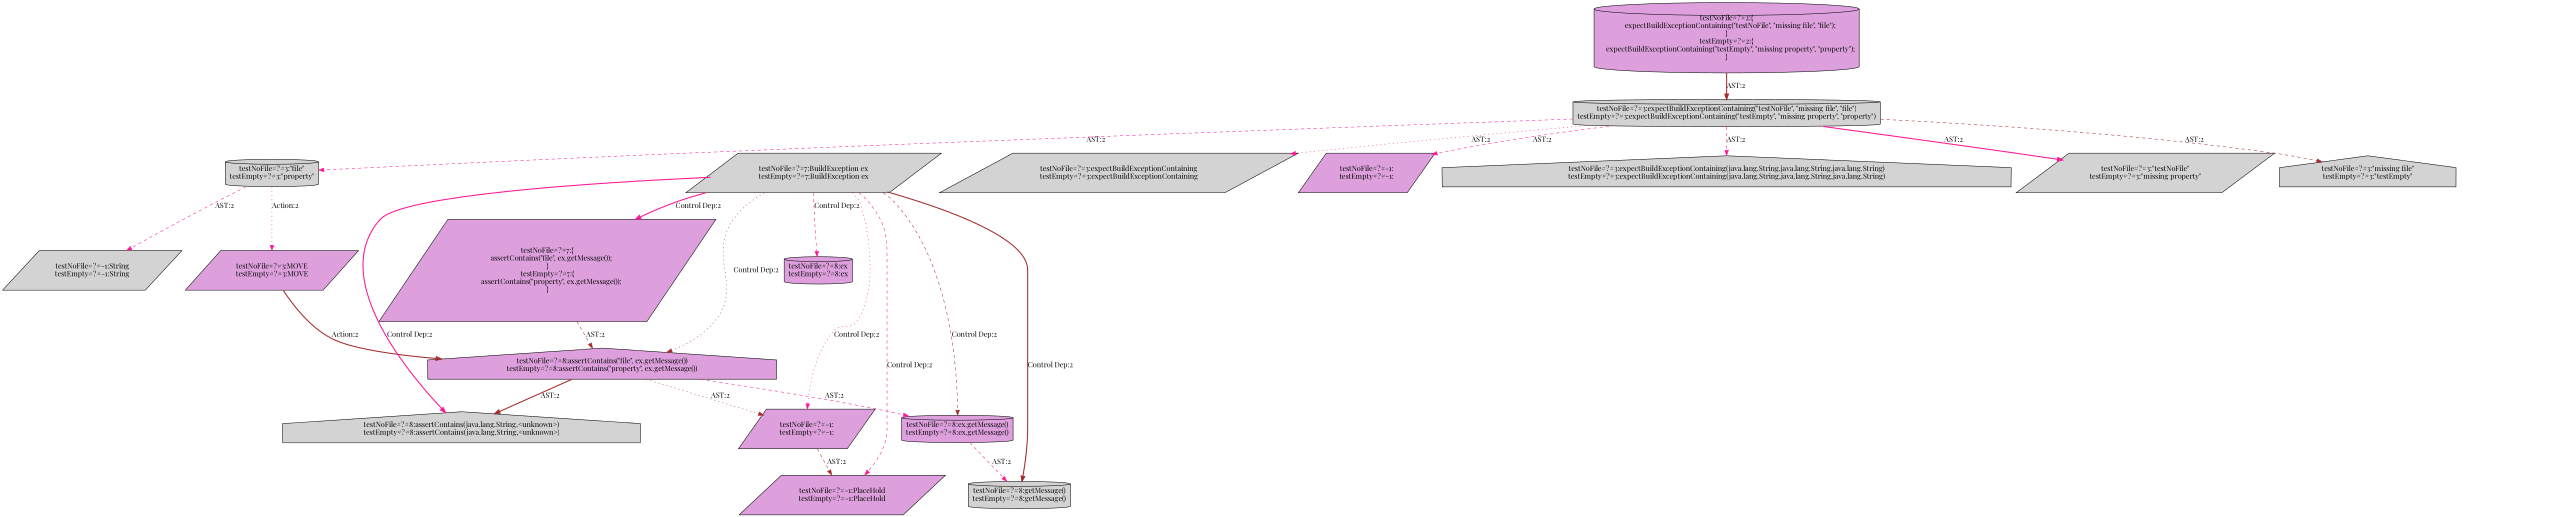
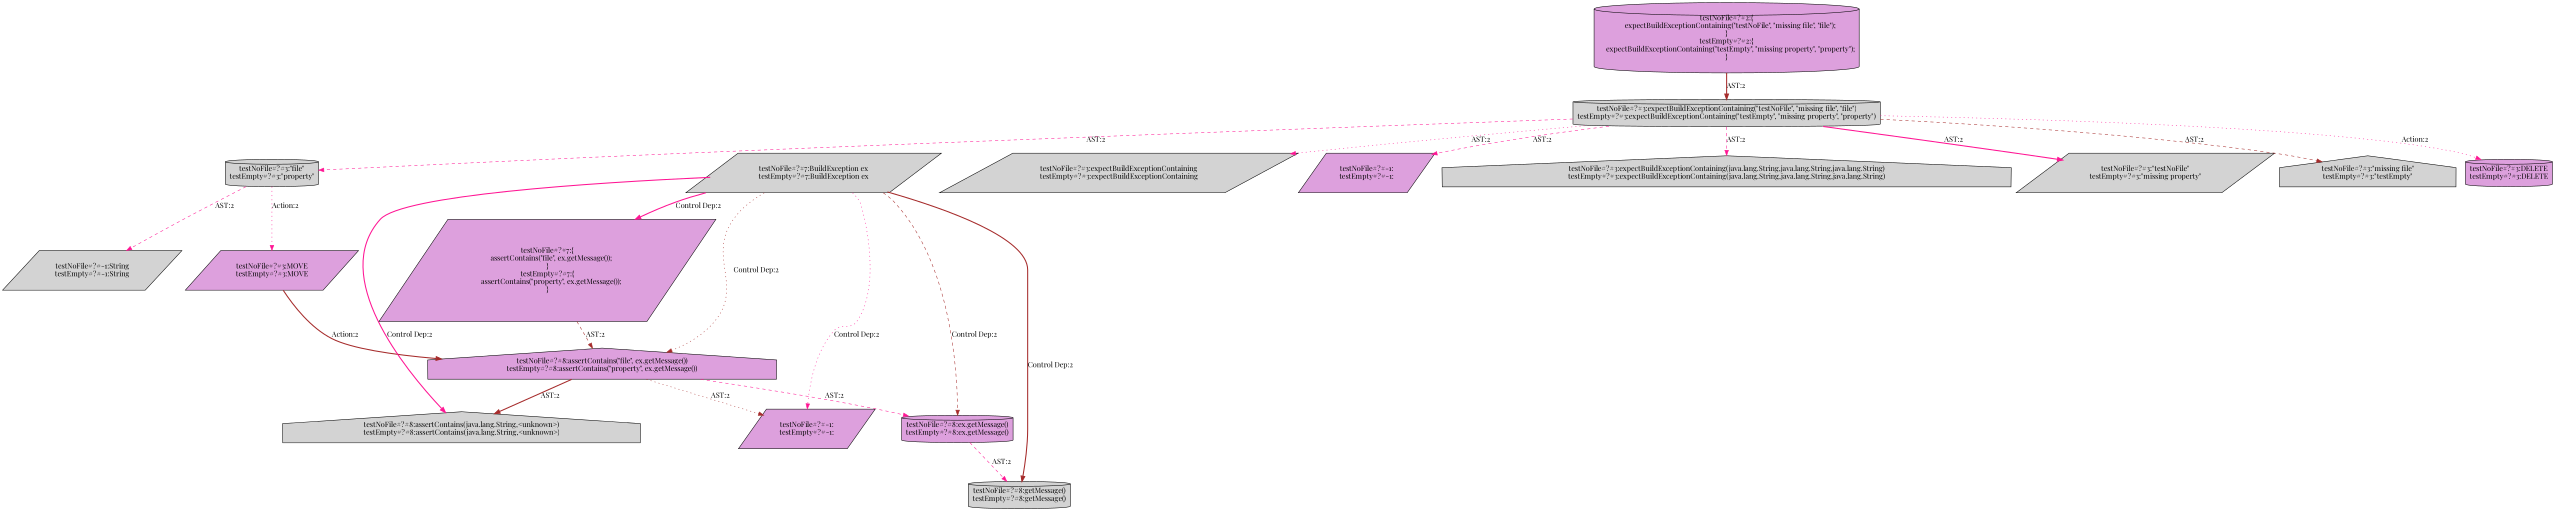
  digraph {
    fontname="Playfair Display"
    node [fillcolor=plum fontname="Playfair Display" shape=parallelogram style=filled]
    edge [color=deeppink fontname="Playfair Display" style=dashed]
    n1 [label="testNoFile#?#3:MOVE\ntestEmpty#?#3:MOVE"]
    n2 [label="testNoFile#?#8:assertContains(\"file\", ex.getMessage())\ntestEmpty#?#8:assertContains(\"property\", ex.getMessage())" shape=house]
    n3 [fillcolor=lightgrey label="testNoFile#?#8:assertContains(java.lang.String,<unknown>)\ntestEmpty#?#8:assertContains(java.lang.String,<unknown>)" shape=house]
    n4 [label="testNoFile#?#-1:\ntestEmpty#?#-1:"]
    n5 [label="testNoFile#?#8:ex.getMessage()\ntestEmpty#?#8:ex.getMessage()" shape=cylinder]
    n6 [fillcolor=lightgrey label="testNoFile#?#3:\"file\"\ntestEmpty#?#3:\"property\"" shape=cylinder]
    n7 [fillcolor=lightgrey label="testNoFile#?#-1:String\ntestEmpty#?#-1:String"]
    n8 [fillcolor=lightgrey label="testNoFile#?#3:expectBuildExceptionContaining(\"testNoFile\", \"missing file\", \"file\")\ntestEmpty#?#3:expectBuildExceptionContaining(\"testEmpty\", \"missing property\", \"property\")" shape=cylinder]
    n9 [fillcolor=lightgrey label="testNoFile#?#3:expectBuildExceptionContaining\ntestEmpty#?#3:expectBuildExceptionContaining"]
    n10 [label="testNoFile#?#-1:\ntestEmpty#?#-1:"]
    n11 [fillcolor=lightgrey label="testNoFile#?#3:expectBuildExceptionContaining(java.lang.String,java.lang.String,java.lang.String)\ntestEmpty#?#3:expectBuildExceptionContaining(java.lang.String,java.lang.String,java.lang.String)" shape=house]
    n12 [fillcolor=lightgrey label="testNoFile#?#3:\"testNoFile\"\ntestEmpty#?#3:\"missing property\""]
    n13 [fillcolor=lightgrey label="testNoFile#?#3:\"missing file\"\ntestEmpty#?#3:\"testEmpty\"" shape=house]
+   n14 [label="testNoFile#?#3:DELETE\ntestEmpty#?#3:DELETE" shape=cylinder]
    n15 [label="testNoFile#?#2:\{\n    expectBuildExceptionContaining(\"testNoFile\", \"missing file\", \"file\");\n\}\ntestEmpty#?#2:\{\n    expectBuildExceptionContaining(\"testEmpty\", \"missing property\", \"property\");\n\}" shape=cylinder]
-   n16 [label="testNoFile#?#-1:PlaceHold\ntestEmpty#?#-1:PlaceHold"]
    n17 [fillcolor=lightgrey label="testNoFile#?#8:getMessage()\ntestEmpty#?#8:getMessage()" shape=cylinder]
    n18 [fillcolor=lightgrey label="testNoFile#?#7:BuildException ex\ntestEmpty#?#7:BuildException ex"]
    n19 [label="testNoFile#?#7:\{\n    assertContains(\"file\", ex.getMessage());\n\}\ntestEmpty#?#7:\{\n    assertContains(\"property\", ex.getMessage());\n\}"]
-   n20 [label="testNoFile#?#8:ex\ntestEmpty#?#8:ex" shape=cylinder]
    n1 -> n2 [color=brown label="Action:2" style=bold]
    n2 -> n3 [color=brown label="AST:2" style=bold]
    n2 -> n4 [color=brown label="AST:2" style=dotted]
    n2 -> n5 [label="AST:2"]
-   n4 -> n16 [color=brown label="AST:2"]
    n5 -> n17 [label="AST:2"]
    n6 -> n1 [label="Action:2" style=dotted]
    n6 -> n7 [label="AST:2"]
    n8 -> n6 [label="AST:2"]
    n8 -> n9 [label="AST:2" style=dotted]
    n8 -> n10 [label="AST:2"]
    n8 -> n11 [label="AST:2"]
    n8 -> n12 [label="AST:2" style=bold]
    n8 -> n13 [color=brown label="AST:2"]
+   n8 -> n14 [label="Action:2" style=dotted]
    n15 -> n8 [color=brown label="AST:2" style=bold]
    n18 -> n2 [color=brown label="Control Dep:2" style=dotted]
    n18 -> n3 [label="Control Dep:2" style=bold]
    n18 -> n4 [label="Control Dep:2" style=dotted]
    n18 -> n5 [color=brown label="Control Dep:2"]
-   n18 -> n16 [label="Control Dep:2"]
    n18 -> n17 [color=brown label="Control Dep:2" style=bold]
    n18 -> n19 [label="Control Dep:2" style=bold]
-   n18 -> n20 [label="Control Dep:2"]
    n19 -> n2 [color=brown label="AST:2"]
  }
